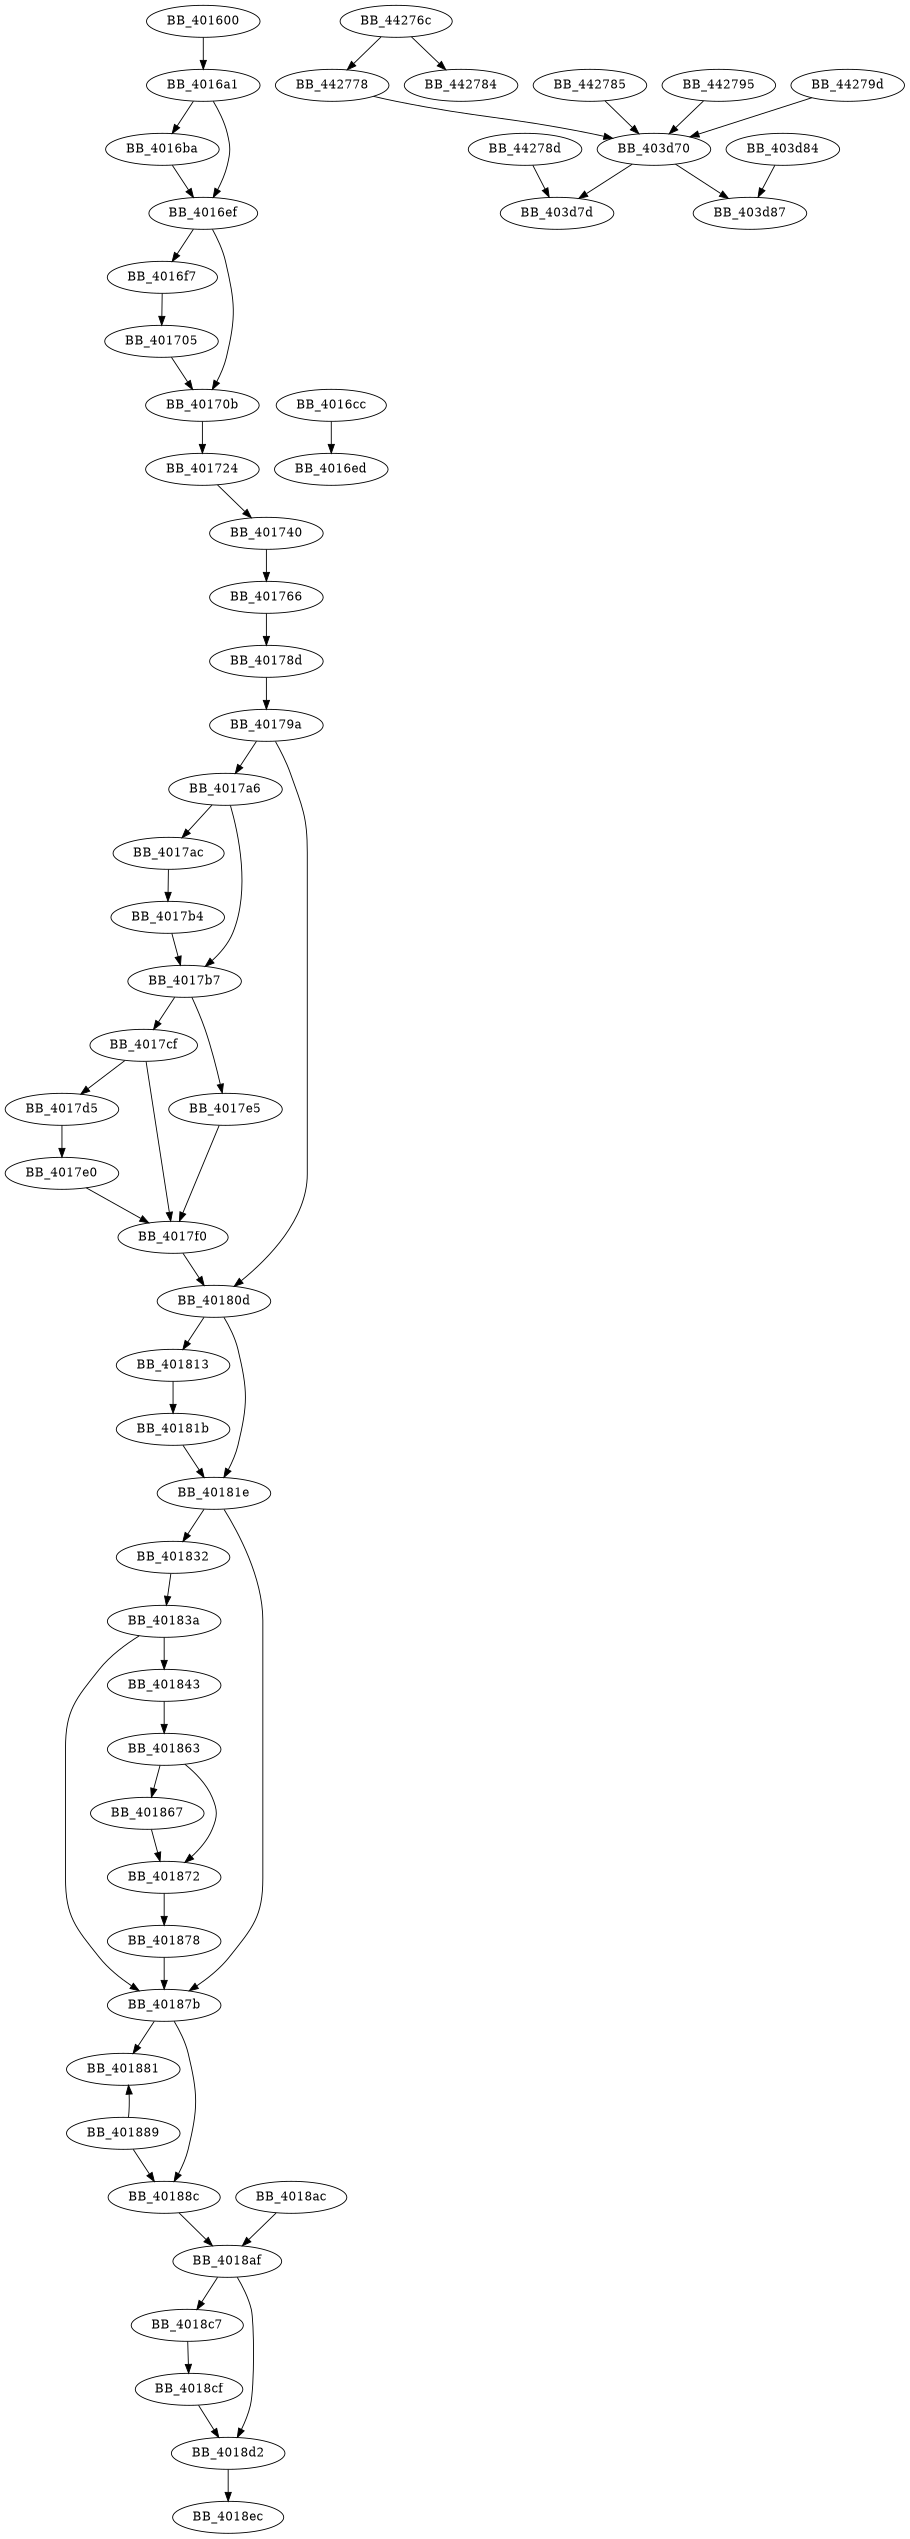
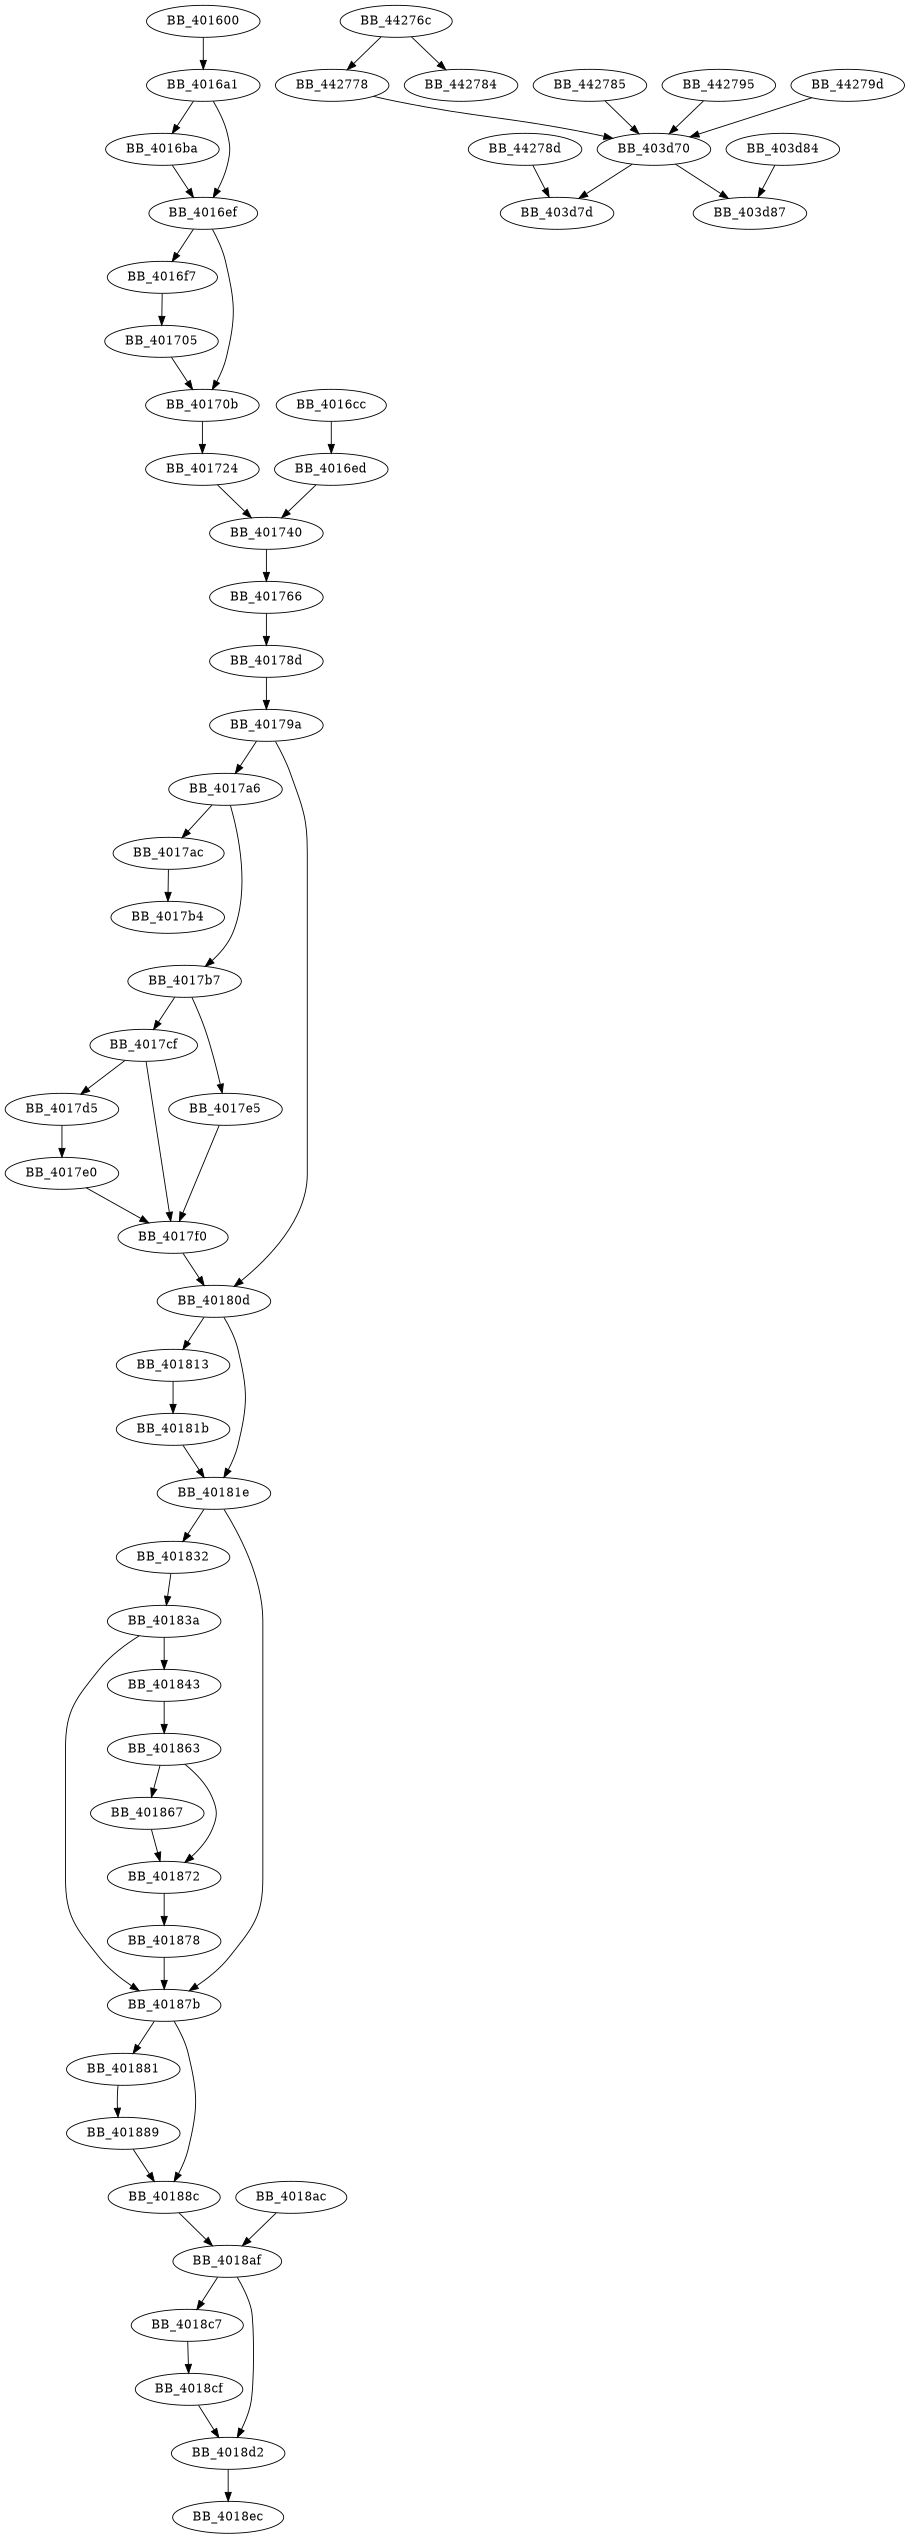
  digraph {
    BB_401600
    BB_4016a1
    BB_4016ba
    BB_4016ef
    BB_4016f7
    BB_40170b
    BB_4016cc
    BB_4016ed
    BB_401705
    BB_401724
    BB_401740
    BB_401766
    BB_40178d
    BB_40179a
    BB_4017a6
    BB_40180d
    BB_4017ac
    BB_4017b7
    BB_401813
    BB_40181e
    BB_4017b4
    BB_4017cf
    BB_4017e5
    BB_40181b
    BB_401832
    BB_40187b
    BB_4017d5
    BB_4017f0
    BB_4017e0
    BB_40183a
    BB_401881
    BB_40188c
    BB_401843
    BB_401889
    BB_4018af
    BB_401863
    BB_401867
    BB_401872
    BB_401878
    BB_4018c7
    BB_4018d2
    BB_4018ac
    BB_4018cf
    BB_4018ec
    BB_403d70
    BB_403d7d
    BB_403d87
    BB_403d84
    BB_44276c
    BB_442778
    BB_442784
    BB_442785
    BB_44278d
    BB_442795
    BB_44279d
    BB_401600 -> BB_4016a1
    BB_4016a1 -> BB_4016ba
    BB_4016a1 -> BB_4016ef
    BB_4016ba -> BB_4016ef
    BB_4016ef -> BB_4016f7
    BB_4016ef -> BB_40170b
    BB_4016f7 -> BB_401705
    BB_40170b -> BB_401724
    BB_4016cc -> BB_4016ed
+   BB_4016ed -> BB_401740
    BB_401705 -> BB_40170b
    BB_401724 -> BB_401740
    BB_401740 -> BB_401766
    BB_401766 -> BB_40178d
    BB_40178d -> BB_40179a
    BB_40179a -> BB_4017a6
    BB_40179a -> BB_40180d
    BB_4017a6 -> BB_4017ac
    BB_4017a6 -> BB_4017b7
    BB_40180d -> BB_401813
    BB_40180d -> BB_40181e
    BB_4017ac -> BB_4017b4
    BB_4017b7 -> BB_4017cf
    BB_4017b7 -> BB_4017e5
    BB_401813 -> BB_40181b
    BB_40181e -> BB_401832
    BB_40181e -> BB_40187b
-   BB_4017b4 -> BB_4017b7
    BB_4017cf -> BB_4017d5
    BB_4017cf -> BB_4017f0
    BB_4017e5 -> BB_4017f0
    BB_40181b -> BB_40181e
    BB_401832 -> BB_40183a
    BB_40187b -> BB_401881
    BB_40187b -> BB_40188c
    BB_4017d5 -> BB_4017e0
    BB_4017f0 -> BB_40180d
    BB_4017e0 -> BB_4017f0
    BB_40183a -> BB_40187b
    BB_40183a -> BB_401843
-   BB_401889 -> BB_401881
+   BB_401881 -> BB_401889
    BB_40188c -> BB_4018af
    BB_401843 -> BB_401863
    BB_401889 -> BB_40188c
    BB_4018af -> BB_4018c7
    BB_4018af -> BB_4018d2
    BB_401863 -> BB_401867
    BB_401863 -> BB_401872
    BB_401867 -> BB_401872
    BB_401872 -> BB_401878
    BB_401878 -> BB_40187b
    BB_4018c7 -> BB_4018cf
    BB_4018d2 -> BB_4018ec
    BB_4018ac -> BB_4018af
    BB_4018cf -> BB_4018d2
    BB_403d70 -> BB_403d7d
    BB_403d70 -> BB_403d87
    BB_403d84 -> BB_403d87
    BB_44276c -> BB_442778
    BB_44276c -> BB_442784
    BB_442778 -> BB_403d70
    BB_442785 -> BB_403d70
    BB_44278d -> BB_403d7d
    BB_442795 -> BB_403d70
    BB_44279d -> BB_403d70
  }
